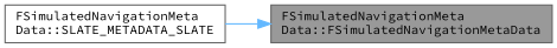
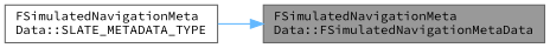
  digraph {
    rankdir=RL
    fontname="Source Code Pro"
    node [fontname="Source Code Pro" fontsize=10 shape=box style=filled]
    n1 [color=gray40 fillcolor=grey60 fontcolor=black height=0.2 label="FSimulatedNavigationMeta\lData::FSimulatedNavigationMetaData" width=0.4]
-   n2 [color=grey40 fillcolor=white height=0.2 label="FSimulatedNavigationMeta\lData::SLATE_METADATA_SLATE" width=0.4]
+   n2 [color=grey40 fillcolor=white height=0.2 label="FSimulatedNavigationMeta\lData::SLATE_METADATA_TYPE" width=0.4]
    n1 -> n2 [color=steelblue1 dir=back fontname="Source Code Pro" fontsize=10 labelfontname=Helvetica labelfontsize=10 style=solid]
  }
